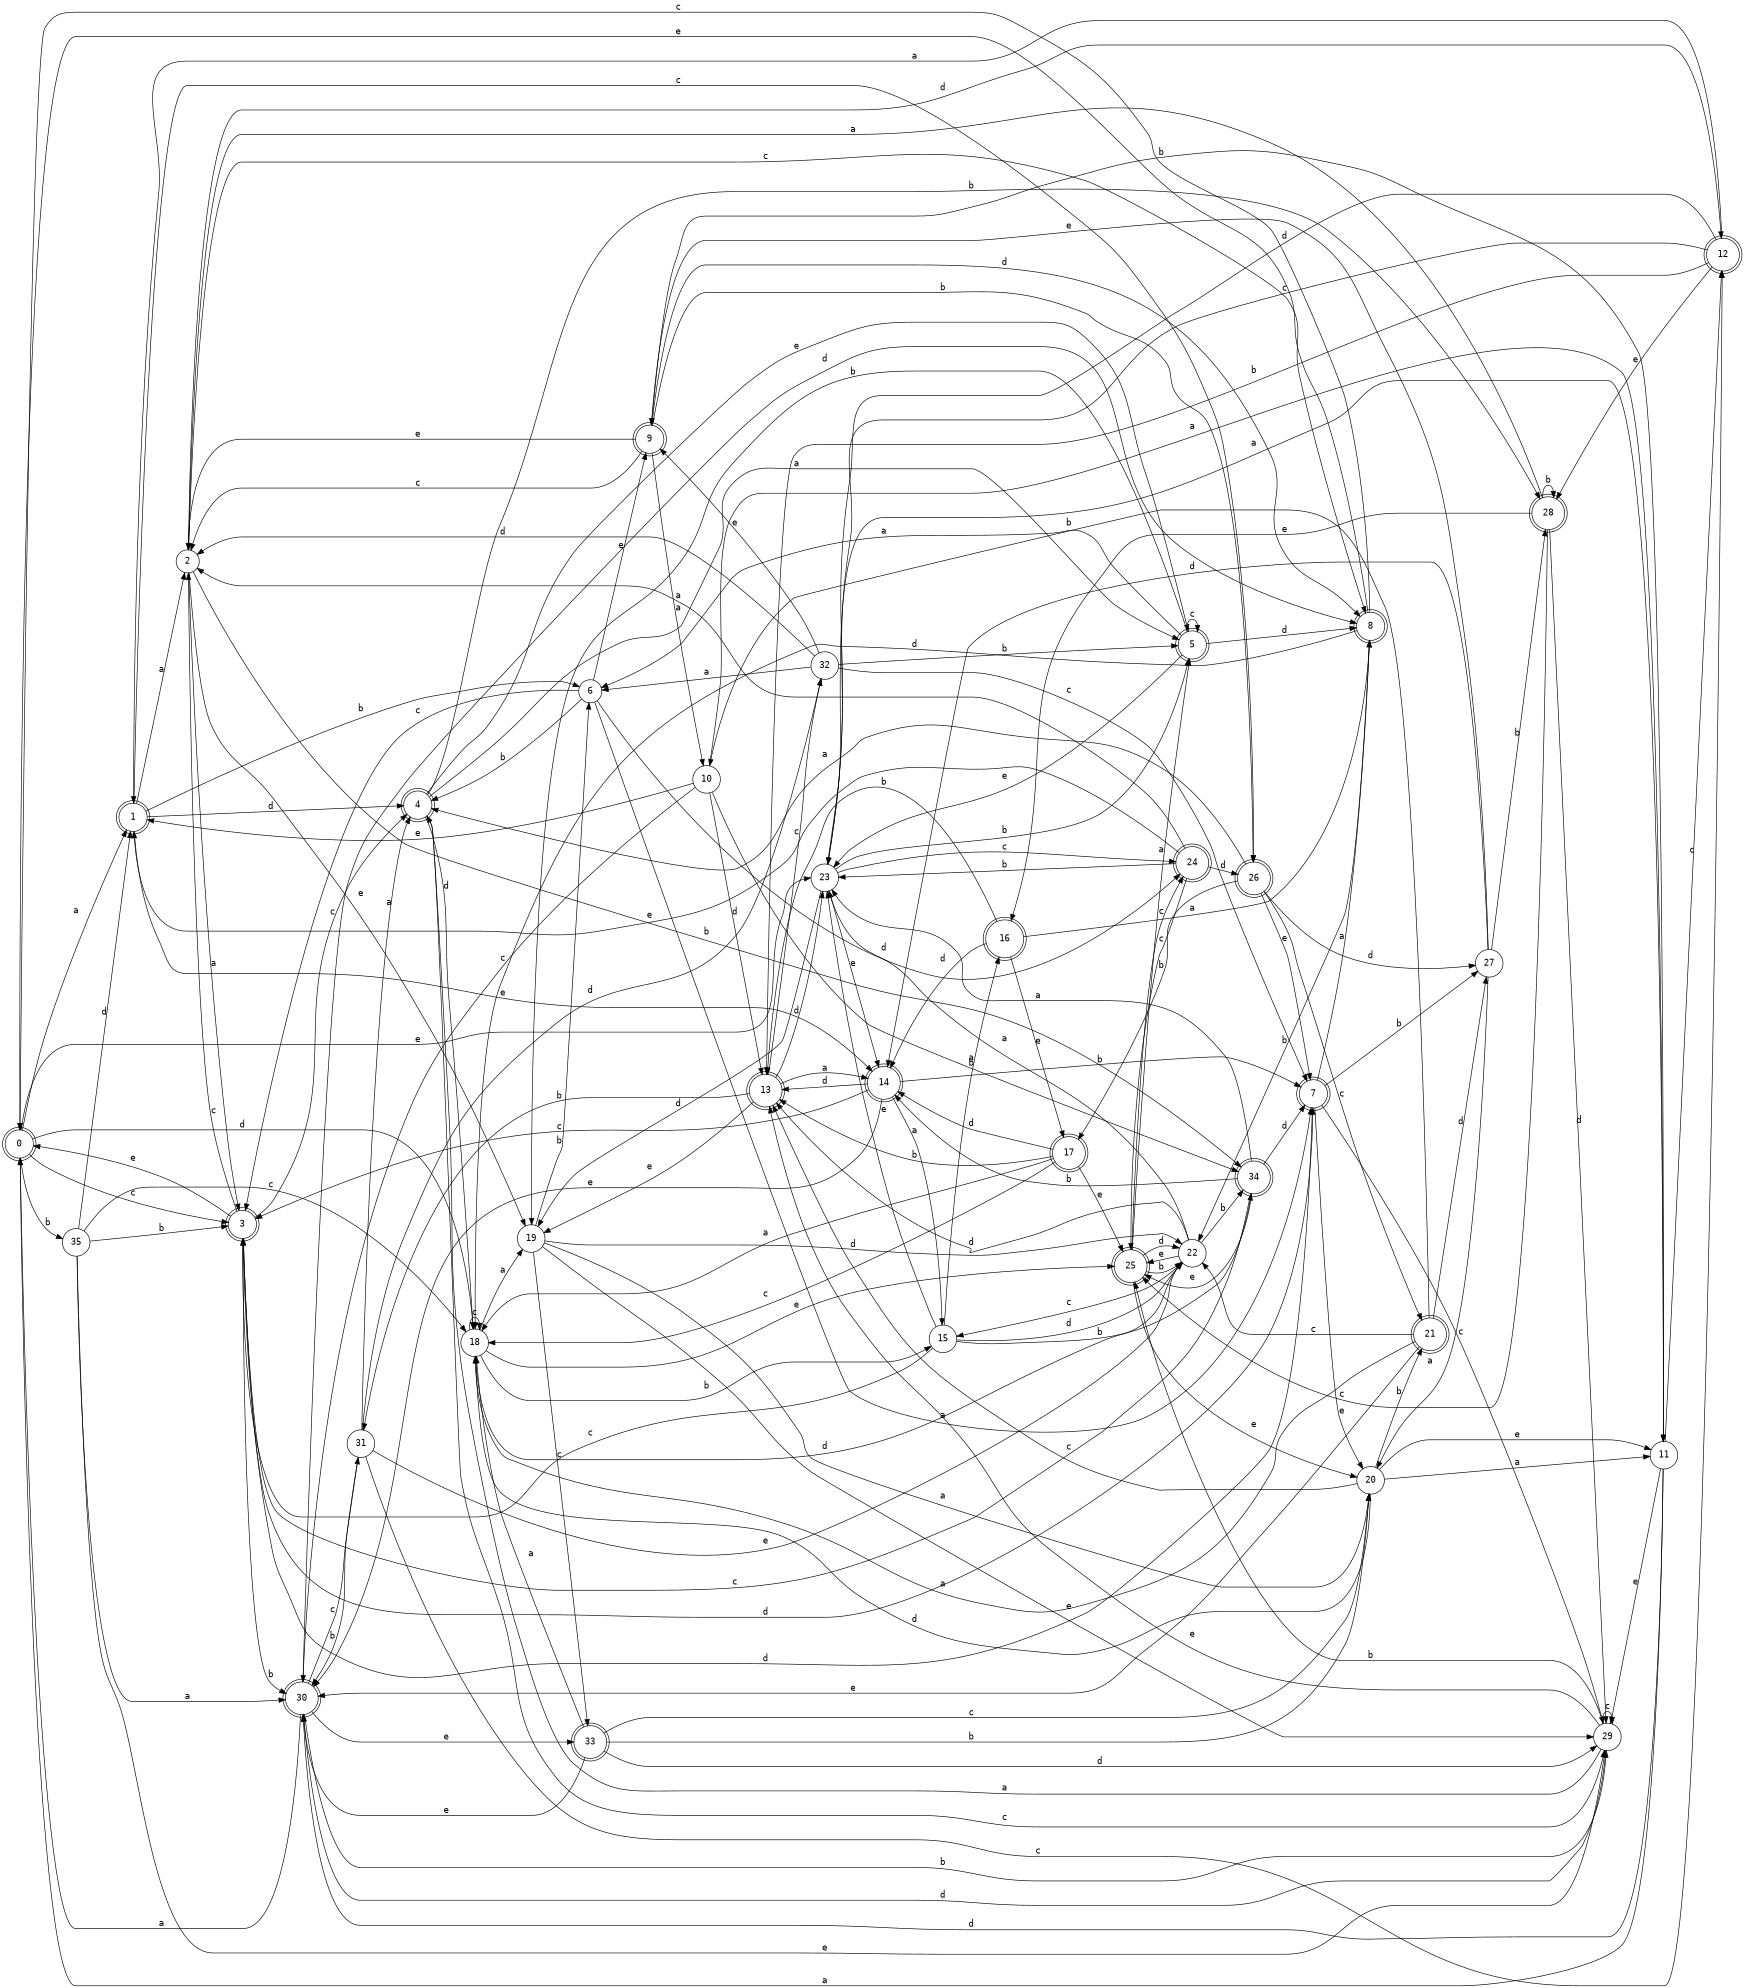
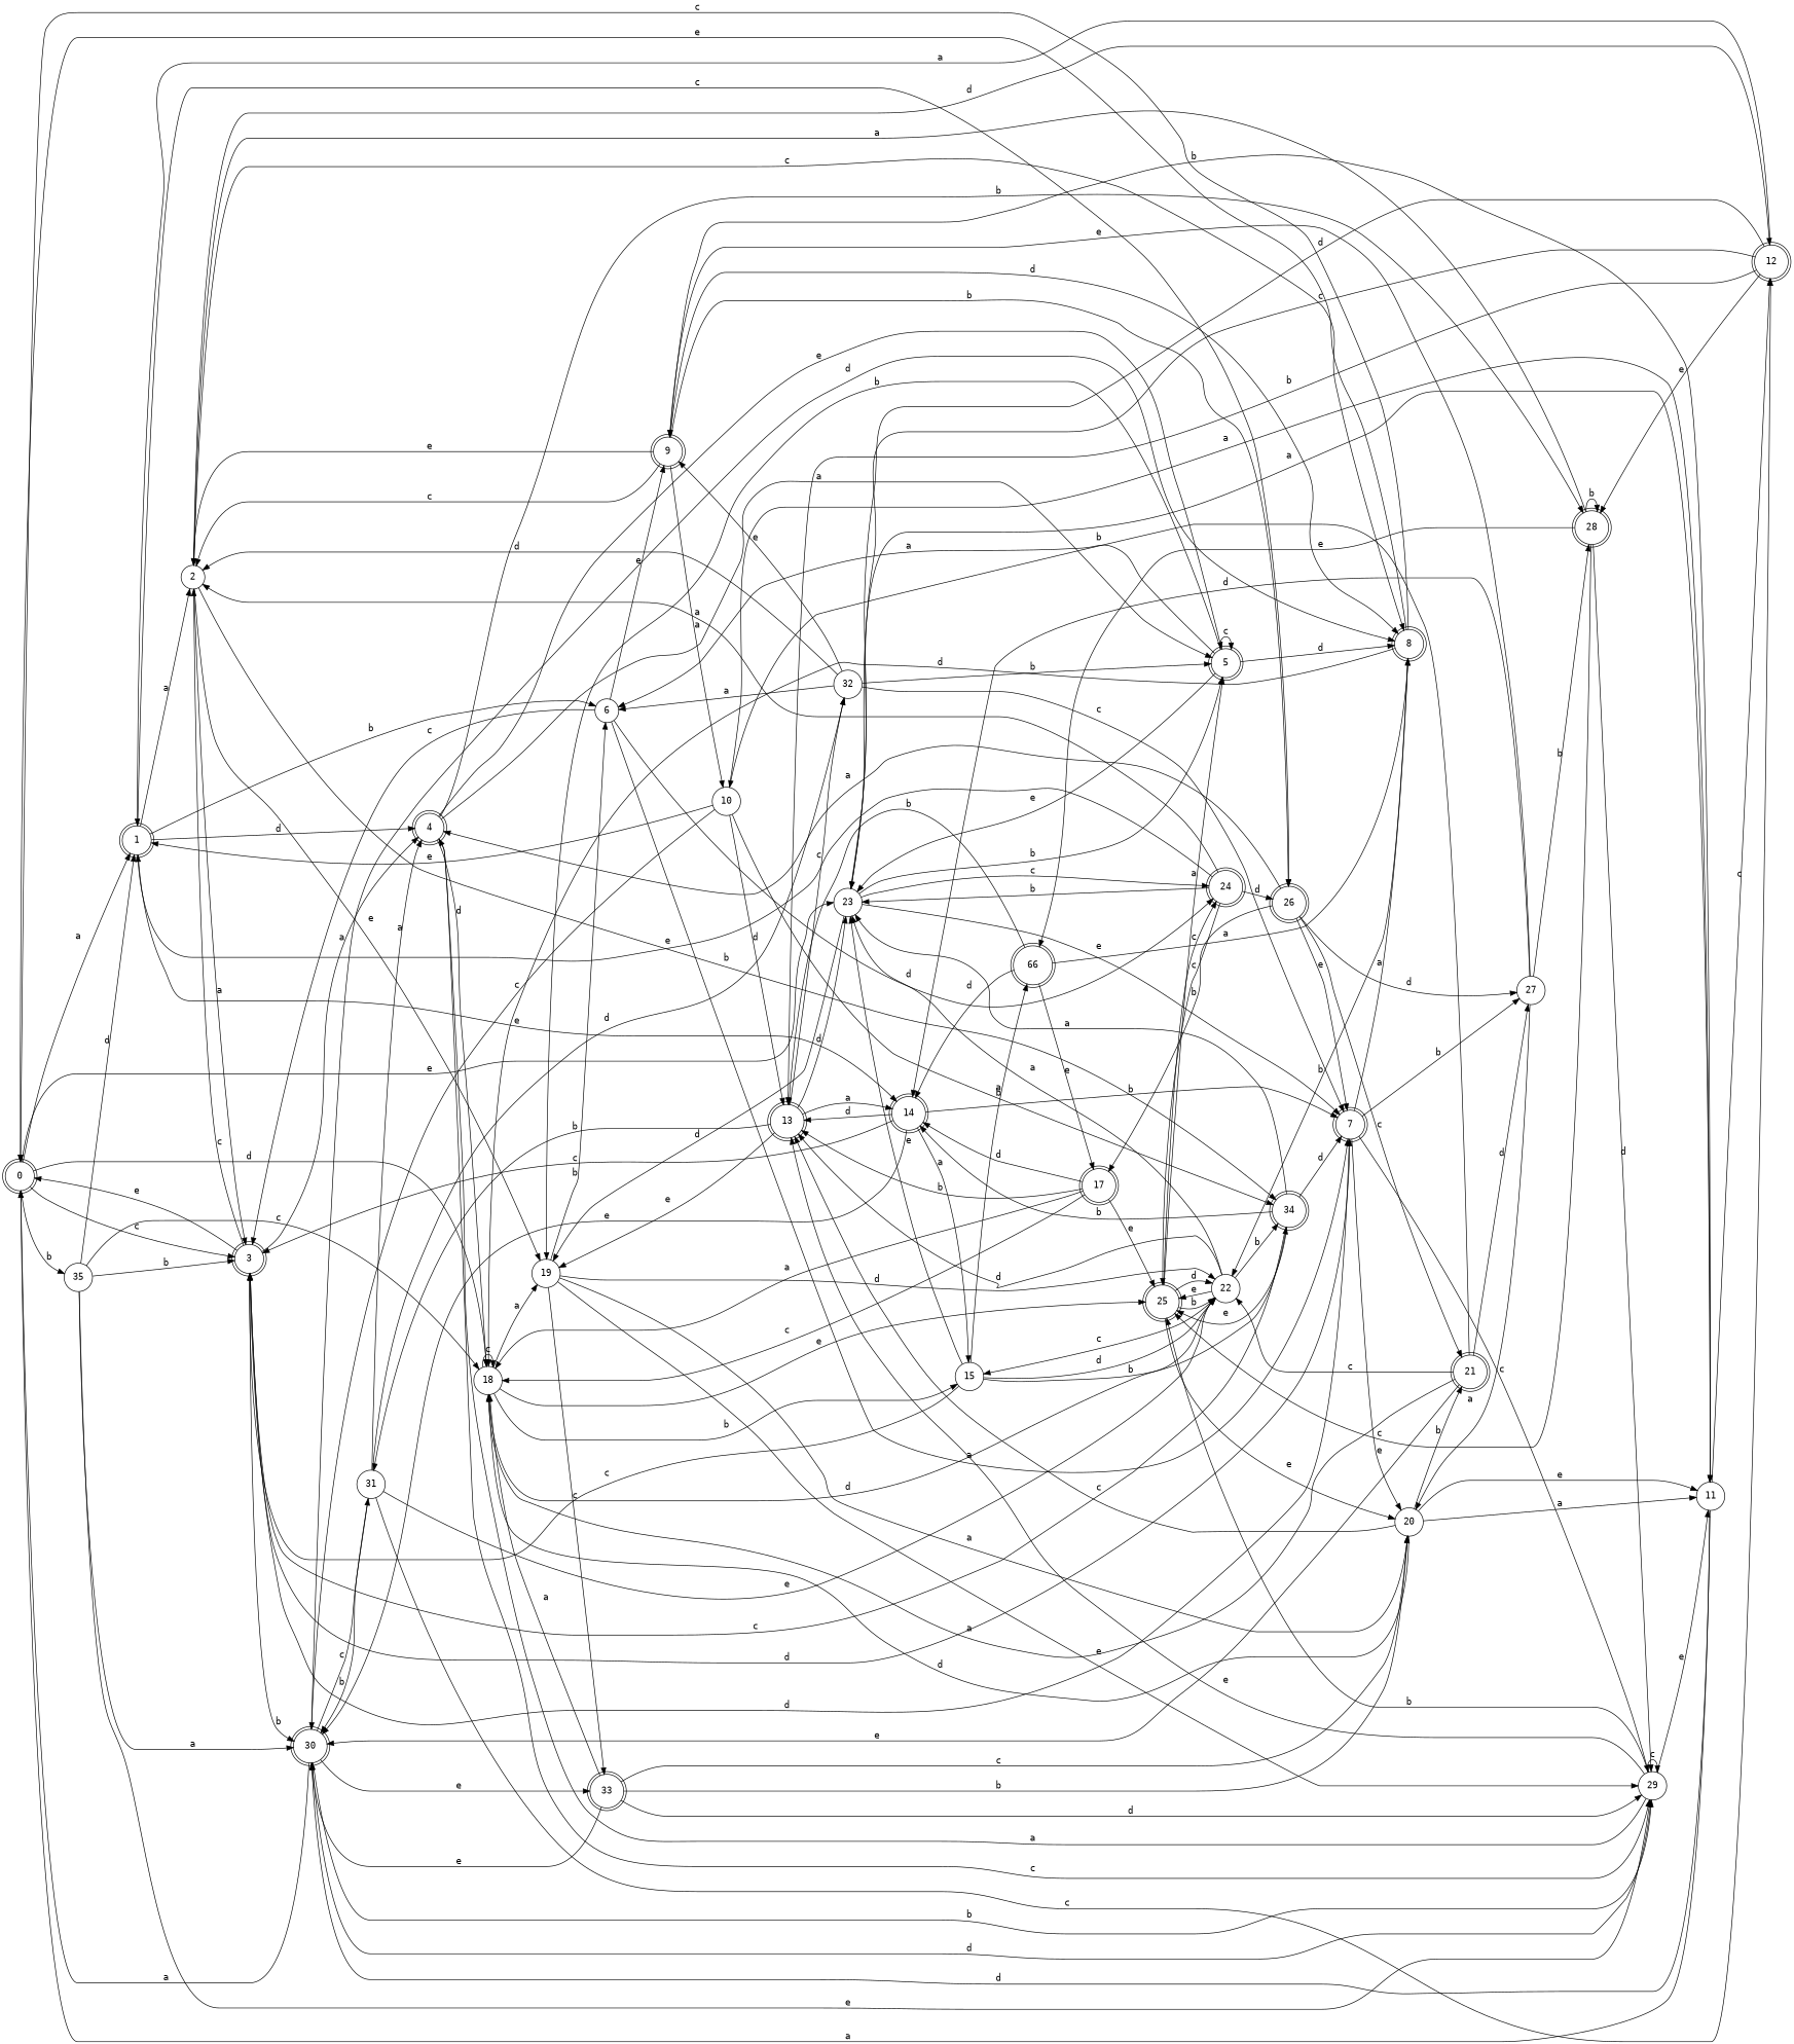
  digraph {
    fontname="DejaVu Sans Mono"
    rankdir=LR
    node [color=black fillcolor=white fontname="DejaVu Sans Mono" shape=doublecircle style="rounded,filled"]
    edge [fontname="DejaVu Sans Mono"]
    n1 [label=0]
    n2 [label=1]
    n3 [label=3]
    n4 [label=18 shape=circle style=filled]
    n5 [label=23 shape=circle style=filled]
    n6 [label=35 shape=circle style=filled]
    n7 [label=2 shape=circle style=filled]
    n8 [label=4]
    n9 [label=6 shape=circle style=filled]
    n10 [label=14]
    n11 [label=26]
    n12 [label=7]
    n13 [label=30]
    n14 [label=19 shape=circle style=filled]
    n15 [label=22 shape=circle style=filled]
    n16 [label=15 shape=circle style=filled]
    n17 [label=25]
    n18 [label=5]
    n19 [label=24]
    n20 [label=11 shape=circle style=filled]
    n21 [label=29 shape=circle style=filled]
    n22 [label=8]
    n23 [label=12]
    n24 [label=34]
    n25 [label=28]
    n26 [label=9]
    n27 [label=13]
    n28 [label=27 shape=circle style=filled]
    n29 [label=17]
    n30 [label=21]
    n31 [label=20 shape=circle style=filled]
    n32 [label=33]
    n33 [label=31 shape=circle style=filled]
-   n34 [label=16]
+   n34 [label=66]
    n35 [label=10 shape=circle style=filled]
    n36 [label=32 shape=circle style=filled]
    n1 -> n2 [label=a]
    n1 -> n3 [label=c]
    n1 -> n4 [label=d]
    n1 -> n5 [label=e]
    n1 -> n6 [label=b]
    n2 -> n7 [label=a]
    n2 -> n8 [label=d]
    n2 -> n9 [label=b]
    n2 -> n10 [label=e]
    n2 -> n11 [label=c]
    n3 -> n1 [label=e]
    n3 -> n7 [label=c]
-   n3 -> n8 [label=c]
+   n3 -> n8 [label=a]
    n3 -> n12 [label=d]
    n3 -> n13 [label=b]
    n4 -> n4 [label=c]
    n4 -> n14 [label=a]
    n4 -> n15 [label=d]
    n4 -> n16 [label=b]
    n4 -> n17 [label=e]
-   n5 -> n10 [label=e]
+   n5 -> n12 [label=e]
    n5 -> n14 [label=d]
    n5 -> n18 [label=b]
    n5 -> n19 [label=c]
    n5 -> n20 [label=a]
    n6 -> n2 [label=d]
    n6 -> n3 [label=b]
    n6 -> n4 [label=c]
    n6 -> n13 [label=a]
    n6 -> n21 [label=e]
    n7 -> n3 [label=a]
    n7 -> n14 [label=e]
    n7 -> n22 [label=c]
    n7 -> n23 [label=d]
    n7 -> n24 [label=b]
    n8 -> n4 [label=d]
    n8 -> n18 [label=a]
    n8 -> n18 [label=e]
    n8 -> n21 [label=c]
    n8 -> n25 [label=b]
    n9 -> n3 [label=c]
-   n9 -> n8 [label=b]
    n9 -> n12 [label=a]
    n9 -> n19 [label=d]
    n9 -> n26 [label=e]
    n10 -> n3 [label=c]
    n10 -> n12 [label=b]
    n10 -> n13 [label=e]
    n10 -> n16 [label=a]
    n10 -> n27 [label=d]
    n11 -> n8 [label=a]
    n11 -> n12 [label=e]
    n11 -> n28 [label=d]
    n11 -> n29 [label=b]
    n11 -> n30 [label=c]
    n12 -> n3 [label=d]
    n12 -> n21 [label=c]
    n12 -> n22 [label=a]
    n12 -> n28 [label=b]
    n12 -> n31 [label=e]
    n13 -> n1 [label=a]
    n13 -> n21 [label=b]
    n13 -> n22 [label=d]
    n13 -> n32 [label=e]
    n13 -> n33 [label=c]
    n14 -> n9 [label=b]
    n14 -> n15 [label=d]
    n14 -> n21 [label=e]
    n14 -> n31 [label=a]
    n14 -> n32 [label=c]
    n15 -> n5 [label=a]
    n15 -> n16 [label=c]
    n15 -> n17 [label=e]
    n15 -> n24 [label=b]
    n15 -> n27 [label=d]
    n16 -> n3 [label=c]
    n16 -> n5 [label=e]
    n16 -> n15 [label=d]
    n16 -> n24 [label=b]
    n16 -> n34 [label=a]
    n17 -> n15 [label=b]
    n17 -> n15 [label=d]
    n17 -> n18 [label=a]
    n17 -> n19 [label=c]
    n17 -> n31 [label=e]
    n18 -> n5 [label=e]
    n18 -> n9 [label=a]
    n18 -> n14 [label=b]
    n18 -> n18 [label=c]
    n18 -> n22 [label=d]
    n19 -> n2 [label=e]
    n19 -> n5 [label=b]
    n19 -> n7 [label=a]
    n19 -> n11 [label=d]
    n19 -> n17 [label=c]
    n20 -> n1 [label=a]
    n20 -> n13 [label=d]
-   n20 -> n21 [label=e]
+   n21 -> n20 [label=e]
    n20 -> n23 [label=c]
    n20 -> n26 [label=b]
    n21 -> n8 [label=a]
    n21 -> n13 [label=d]
    n21 -> n17 [label=b]
    n21 -> n21 [label=c]
    n21 -> n27 [label=e]
    n22 -> n1 [label=c]
    n22 -> n1 [label=e]
    n22 -> n4 [label=d]
    n22 -> n15 [label=b]
    n23 -> n2 [label=a]
    n23 -> n5 [label=c]
    n23 -> n5 [label=d]
    n23 -> n25 [label=e]
    n23 -> n27 [label=b]
    n24 -> n3 [label=c]
    n24 -> n5 [label=a]
    n24 -> n10 [label=b]
    n24 -> n12 [label=d]
    n24 -> n17 [label=e]
    n25 -> n7 [label=a]
    n25 -> n17 [label=c]
    n25 -> n21 [label=d]
    n25 -> n25 [label=b]
    n25 -> n34 [label=e]
    n26 -> n7 [label=c]
    n26 -> n7 [label=e]
    n26 -> n11 [label=b]
    n26 -> n22 [label=d]
    n26 -> n35 [label=a]
    n27 -> n5 [label=d]
    n27 -> n10 [label=a]
    n27 -> n14 [label=e]
    n27 -> n33 [label=b]
    n27 -> n36 [label=c]
    n28 -> n10 [label=d]
    n28 -> n25 [label=b]
    n28 -> n26 [label=e]
    n28 -> n31 [label=a]
    n29 -> n4 [label=a]
    n29 -> n4 [label=c]
    n29 -> n10 [label=d]
    n29 -> n17 [label=e]
    n29 -> n27 [label=b]
    n30 -> n4 [label=a]
    n30 -> n13 [label=e]
    n30 -> n15 [label=c]
    n30 -> n28 [label=d]
    n30 -> n35 [label=b]
    n31 -> n4 [label=d]
    n31 -> n20 [label=a]
    n31 -> n20 [label=e]
    n31 -> n27 [label=c]
    n31 -> n30 [label=b]
    n32 -> n4 [label=a]
    n32 -> n13 [label=e]
    n32 -> n21 [label=d]
    n32 -> n31 [label=b]
    n32 -> n31 [label=c]
    n33 -> n8 [label=a]
    n33 -> n13 [label=b]
    n33 -> n15 [label=e]
    n33 -> n23 [label=c]
    n33 -> n36 [label=d]
    n34 -> n10 [label=d]
    n34 -> n22 [label=a]
    n34 -> n27 [label=b]
    n34 -> n29 [label=e]
    n35 -> n2 [label=e]
    n35 -> n13 [label=c]
    n35 -> n20 [label=a]
    n35 -> n24 [label=b]
    n35 -> n27 [label=d]
    n36 -> n7 [label=d]
    n36 -> n9 [label=a]
    n36 -> n12 [label=c]
    n36 -> n18 [label=b]
    n36 -> n26 [label=e]
  }
